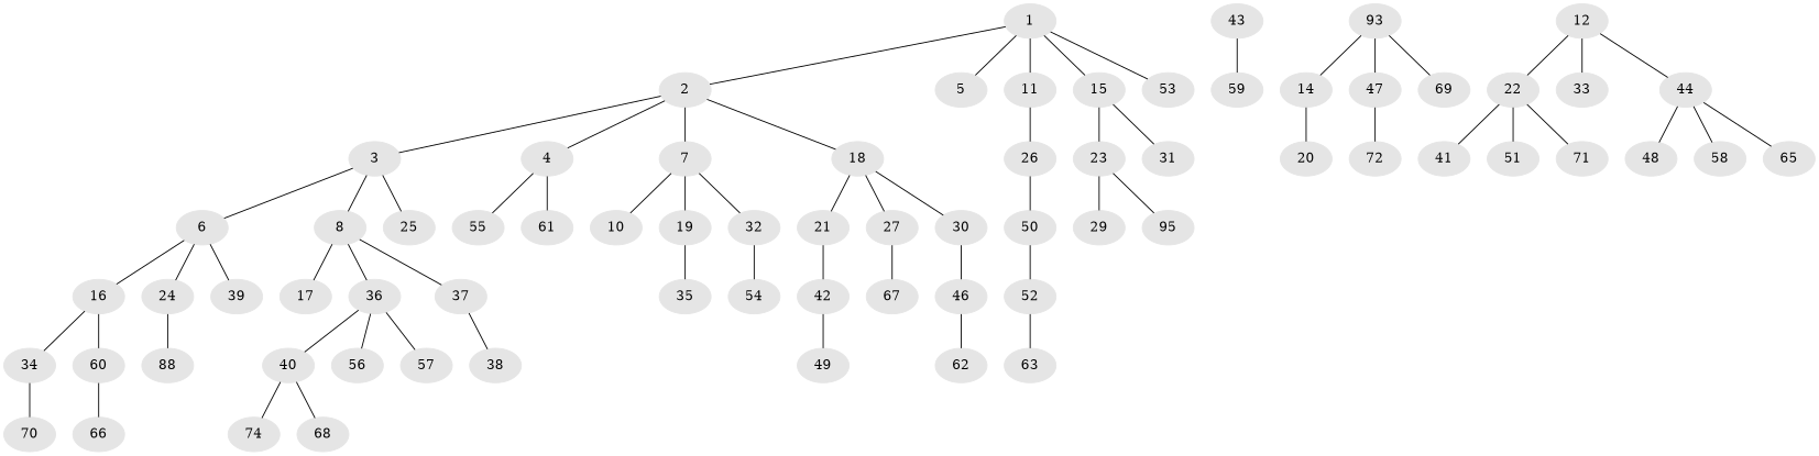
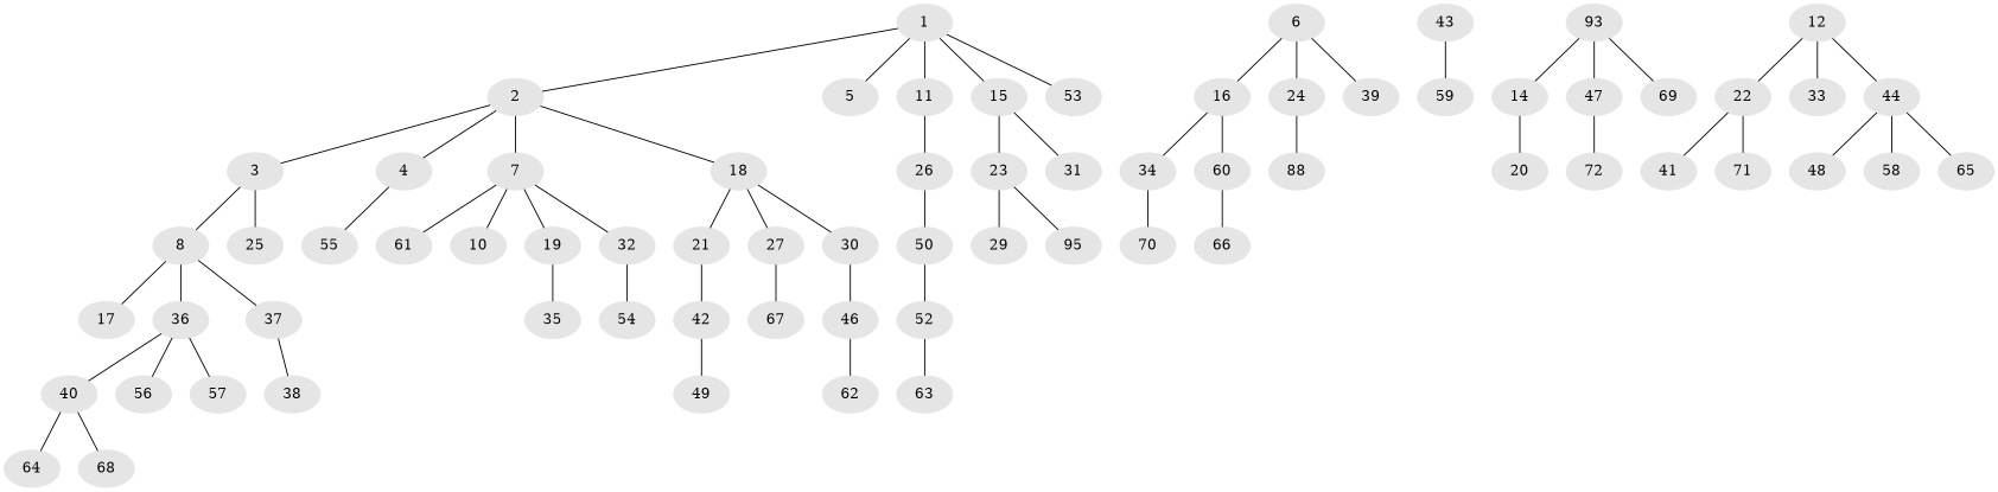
  graph {
    node [color=gray90 style=filled]
    1
    2
    5
    11
    15
    53
    3
    4
    7
    18
    26
    23
    31
    6
    8
    25
    55
    61
    10
    19
    32
    21
    27
    30
    16
    24
    39
    17
    36
    37
    43
    59
    34
    60
    n35 [label=88]
    35
    54
    40
    56
    57
    38
    n42 [label=93]
    14
    47
    69
    12
    22
    33
    44
    50
    41
-   51
    71
    48
    58
    65
    20
    72
    29
    n60 [label=95]
    70
    66
    42
    67
    46
    49
    52
    62
-   64 [label=74]
+   64
    68
    63
    1 -- 2
    1 -- 5
    1 -- 11
    1 -- 15
    1 -- 53
    2 -- 3
    2 -- 4
    2 -- 7
    2 -- 18
    11 -- 26
    15 -- 23
    15 -- 31
-   3 -- 6
    3 -- 8
    3 -- 25
    4 -- 55
-   4 -- 61
+   7 -- 61
    7 -- 10
    7 -- 19
    7 -- 32
    18 -- 21
    18 -- 27
    18 -- 30
    26 -- 50
    23 -- 29
    23 -- n60
    6 -- 16
    6 -- 24
    6 -- 39
    8 -- 17
    8 -- 36
    8 -- 37
    19 -- 35
    32 -- 54
    21 -- 42
    27 -- 67
    30 -- 46
    16 -- 34
    16 -- 60
    24 -- n35
    36 -- 40
    36 -- 56
    36 -- 57
    37 -- 38
    43 -- 59
    34 -- 70
    60 -- 66
    40 -- 64
    40 -- 68
    n42 -- 14
    n42 -- 47
    n42 -- 69
    14 -- 20
    47 -- 72
    12 -- 22
    12 -- 33
    12 -- 44
    22 -- 41
-   22 -- 51
    22 -- 71
    44 -- 48
    44 -- 58
    44 -- 65
    50 -- 52
    42 -- 49
    46 -- 62
    52 -- 63
  }
